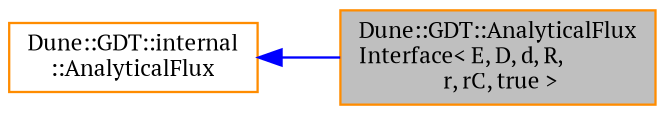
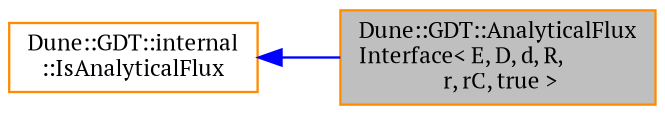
  digraph {
    rankdir=LR
    fontname="PT Serif"
    node [color=darkorange fontname="PT Serif" fontsize=10 shape=record style=filled]
    n1 [fillcolor=grey75 fontcolor=black height=0.2 label="Dune::GDT::AnalyticalFlux\lInterface\< E, D, d, R,\l r, rC, true \>" width=0.4]
-   n2 [fillcolor=white height=0.2 label="Dune::GDT::internal\l::AnalyticalFlux" width=0.4]
+   n2 [fillcolor=white height=0.2 label="Dune::GDT::internal\l::IsAnalyticalFlux" width=0.4]
    n2 -> n1 [color=blue dir=back fontname="PT Serif" fontsize=10 labelfontname=Helvetica labelfontsize=10 style=solid]
  }
